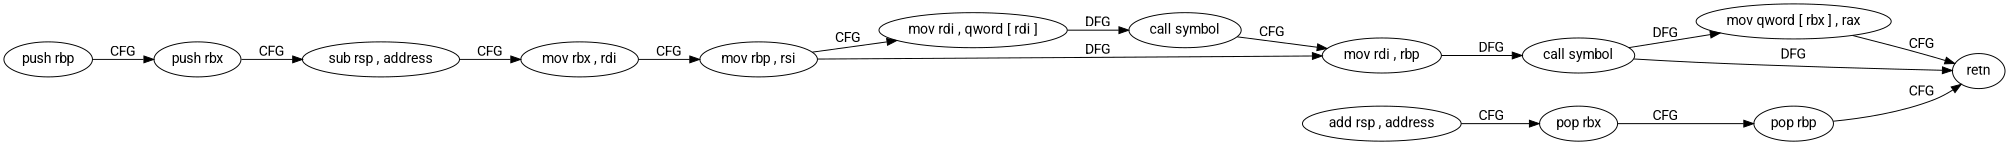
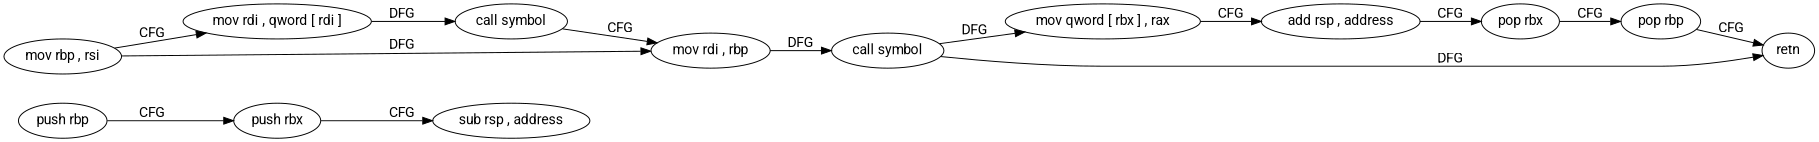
  digraph {
    fontname=Roboto
    rankdir=LR
    node [fontname=Roboto]
    edge [fontname=Roboto]
    n1 [label="push rbp"]
    n2 [label="push rbx"]
    n3 [label="sub rsp , address"]
-   n4 [label="mov rbx , rdi"]
    n5 [label="mov rbp , rsi"]
    n6 [label="mov rdi , qword [ rdi ]"]
    n7 [label="mov rdi , rbp"]
    n8 [label="mov qword [ rbx ] , rax"]
    n9 [label="add rsp , address"]
    n10 [label="call symbol"]
    n11 [label="call symbol"]
    n12 [label=retn]
    n13 [label="pop rbx"]
    n14 [label="pop rbp"]
    n1 -> n2 [label=CFG]
    n2 -> n3 [label=CFG]
-   n3 -> n4 [label=CFG]
-   n4 -> n5 [label=CFG]
    n5 -> n6 [label=CFG]
    n5 -> n7 [label=DFG]
    n6 -> n10 [label=DFG]
    n7 -> n11 [label=DFG]
-   n8 -> n12 [label=CFG]
+   n8 -> n9 [label=CFG]
    n9 -> n13 [label=CFG]
    n10 -> n7 [label=CFG]
    n11 -> n8 [label=DFG]
    n11 -> n12 [label=DFG]
    n13 -> n14 [label=CFG]
    n14 -> n12 [label=CFG]
  }
